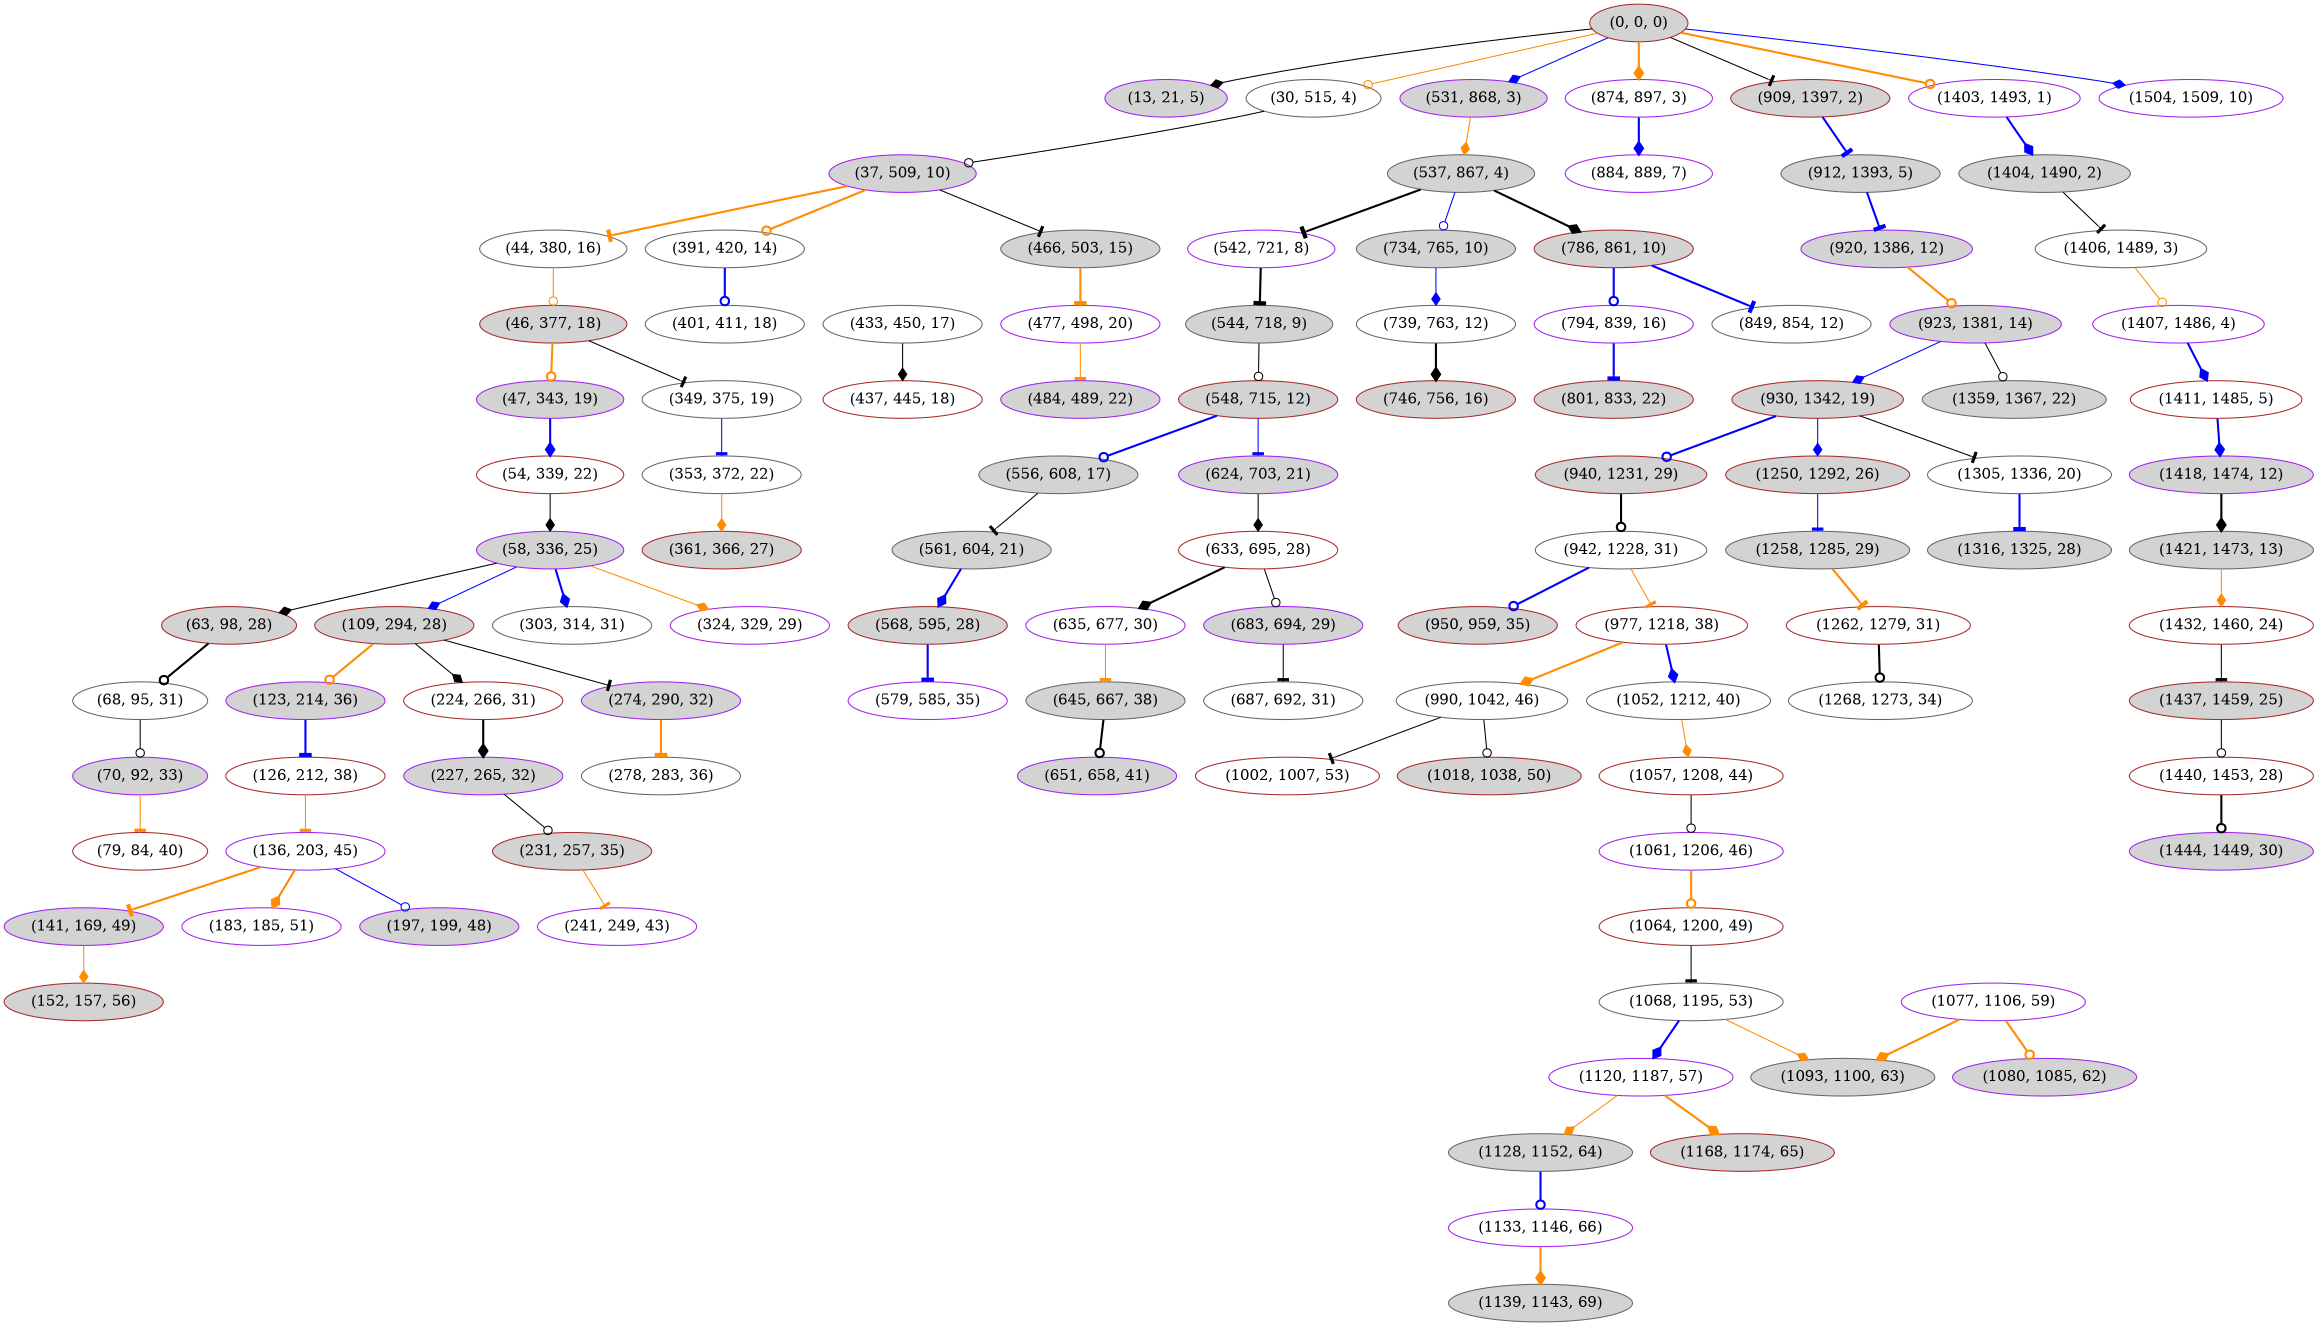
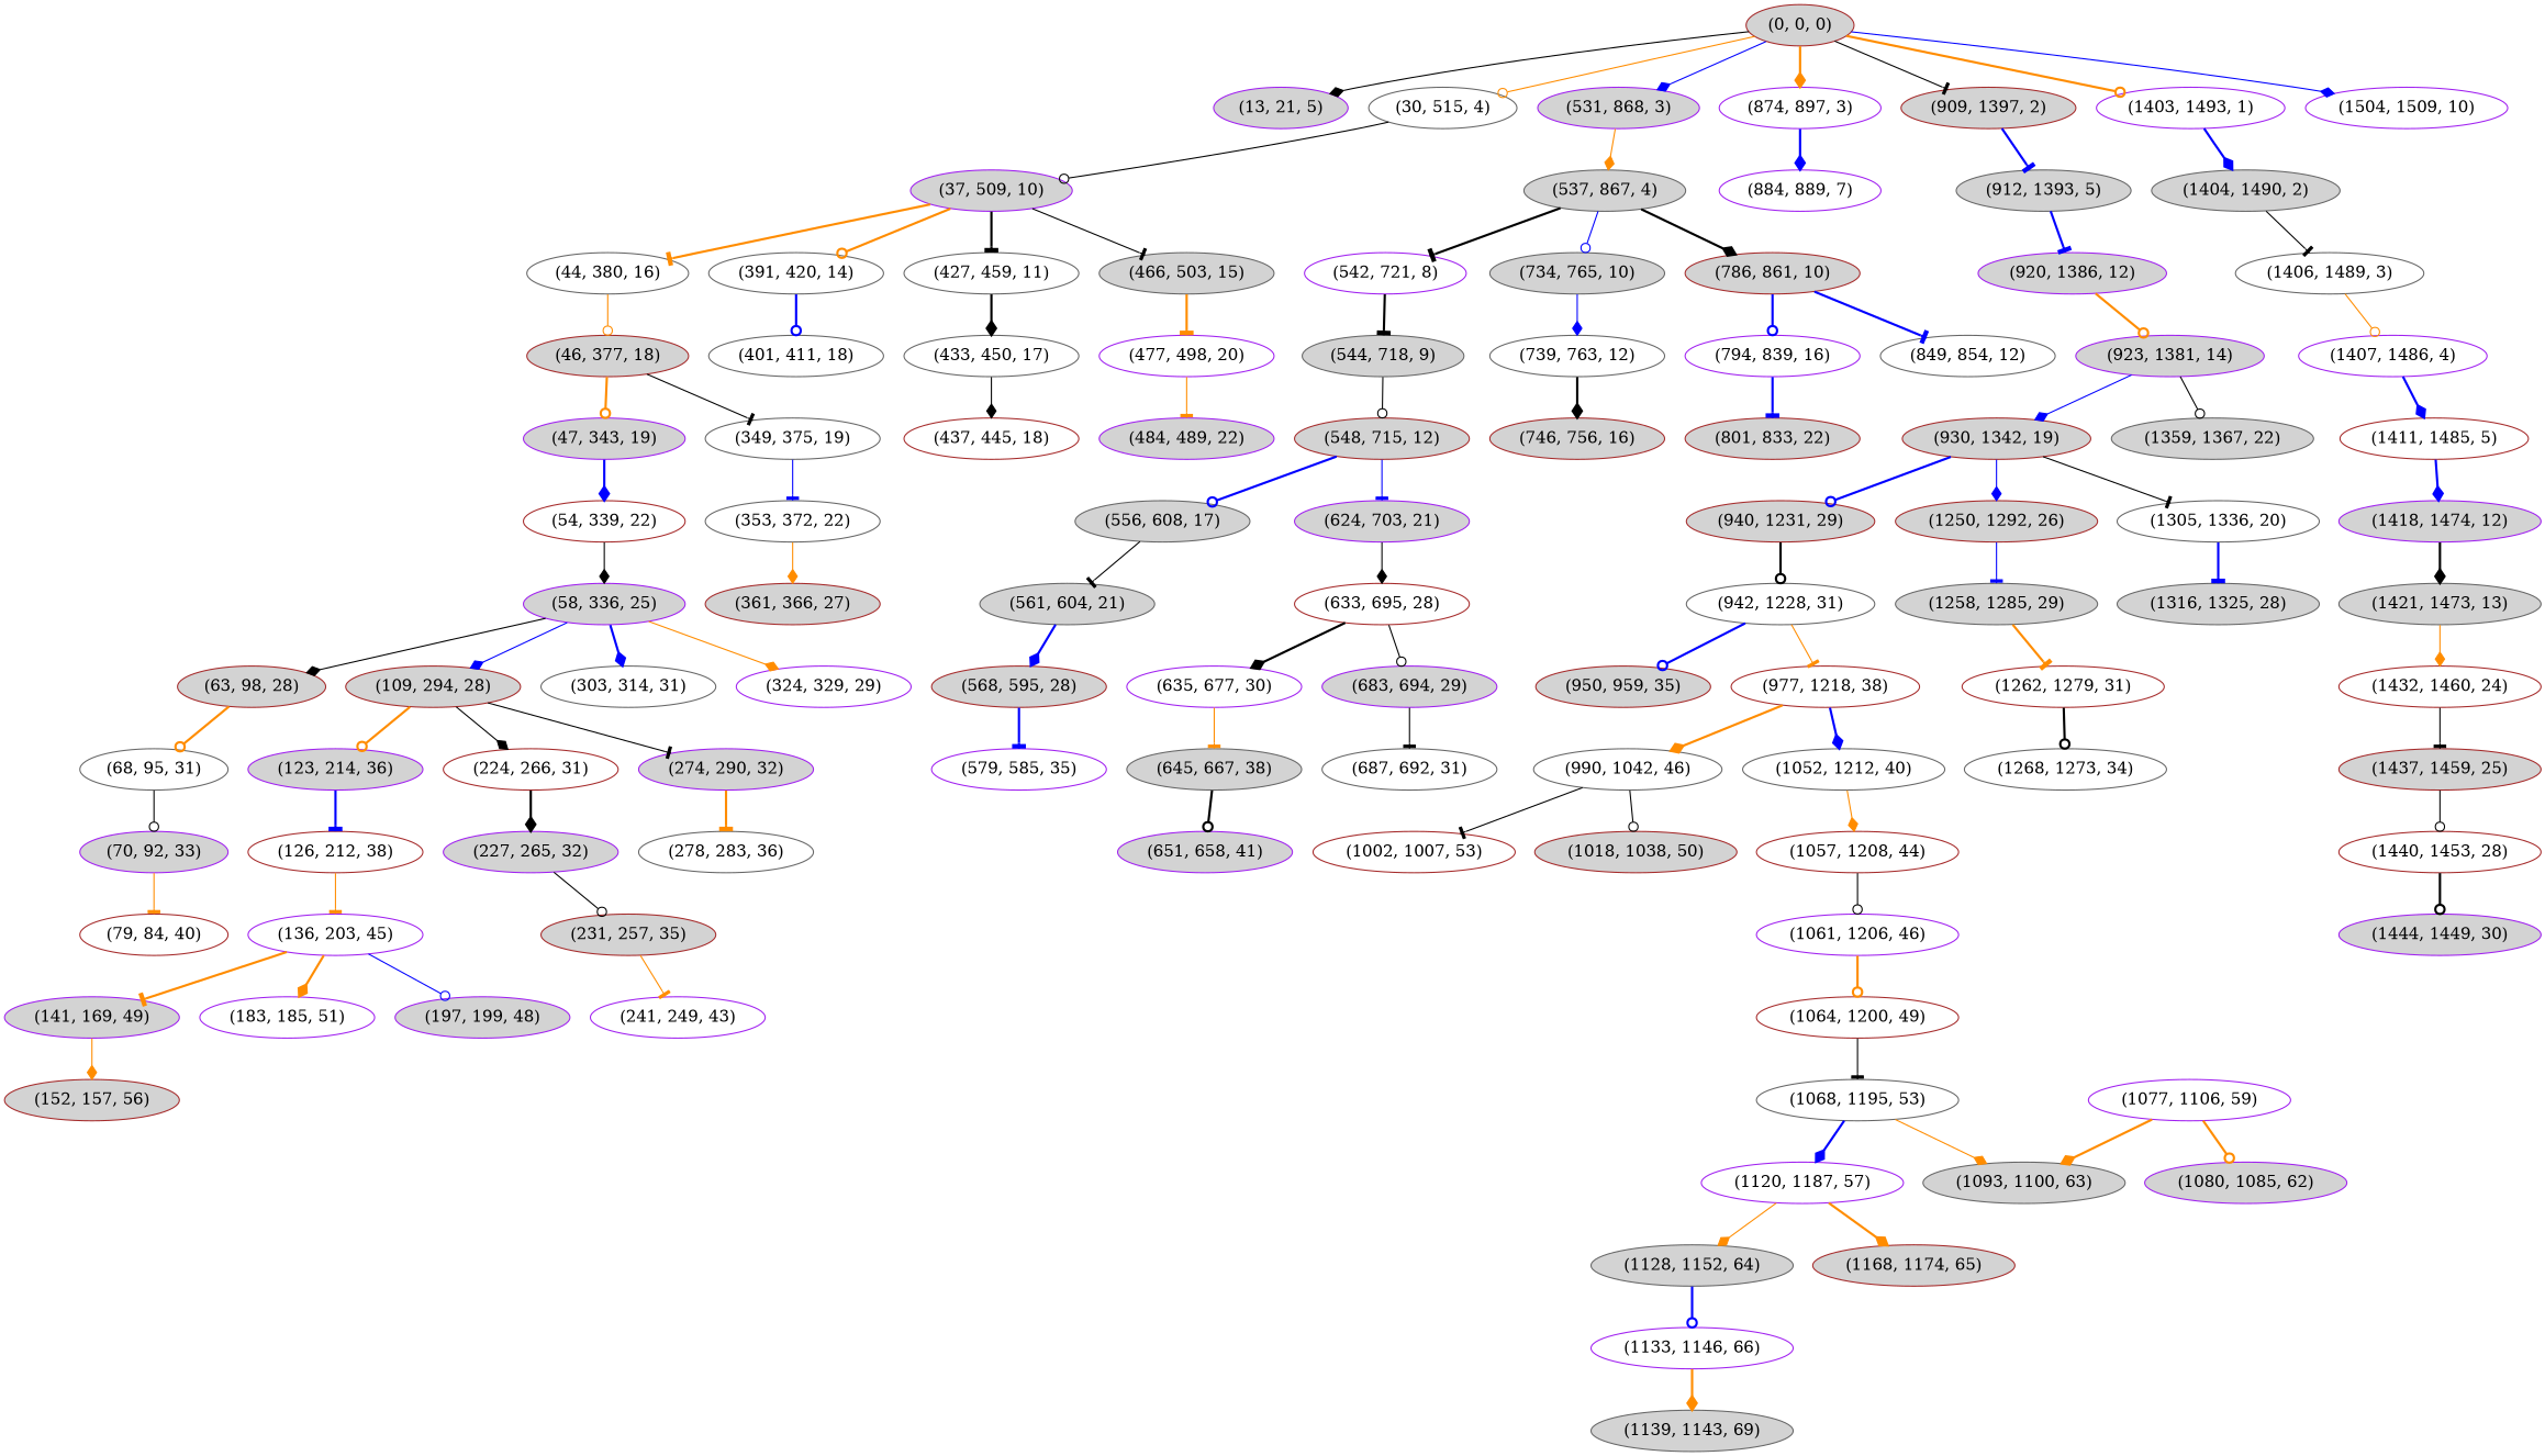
  digraph {
    node [color=purple fillcolor=lightgrey style=filled]
    edge [arrowhead=diamond color=black style=solid]
    "(0, 0, 0)" [color=brown]
    "(13, 21, 5)"
    "(30, 515, 4)" [color=gray40 fillcolor=white]
    "(531, 868, 3)"
    "(874, 897, 3)" [fillcolor=white]
    "(909, 1397, 2)" [color=brown]
    "(1403, 1493, 1)" [fillcolor=white]
    "(1504, 1509, 10)" [fillcolor=white]
    "(37, 509, 10)"
    "(537, 867, 4)" [color=gray40]
    "(884, 889, 7)" [fillcolor=white]
    "(912, 1393, 5)" [color=gray40]
    "(1404, 1490, 2)" [color=gray40]
    "(44, 380, 16)" [color=gray40 fillcolor=white]
    "(391, 420, 14)" [color=gray40 fillcolor=white]
+   "(427, 459, 11)" [color=gray40 fillcolor=white]
    "(466, 503, 15)" [color=gray40]
    "(46, 377, 18)" [color=brown]
    "(401, 411, 18)" [color=gray40 fillcolor=white]
    "(433, 450, 17)" [color=gray40 fillcolor=white]
    "(477, 498, 20)" [fillcolor=white]
    "(47, 343, 19)"
    "(349, 375, 19)" [color=gray40 fillcolor=white]
    "(54, 339, 22)" [color=brown fillcolor=white]
    "(353, 372, 22)" [color=gray40 fillcolor=white]
    "(58, 336, 25)"
    "(63, 98, 28)" [color=brown]
    "(109, 294, 28)" [color=brown]
    "(303, 314, 31)" [color=gray40 fillcolor=white]
    "(324, 329, 29)" [fillcolor=white]
    "(68, 95, 31)" [color=gray40 fillcolor=white]
    "(123, 214, 36)"
    "(224, 266, 31)" [color=brown fillcolor=white]
    "(274, 290, 32)"
    "(70, 92, 33)"
    "(79, 84, 40)" [color=brown fillcolor=white]
    "(126, 212, 38)" [color=brown fillcolor=white]
    "(227, 265, 32)"
    "(278, 283, 36)" [color=gray40 fillcolor=white]
    "(136, 203, 45)" [fillcolor=white]
    "(141, 169, 49)"
    "(183, 185, 51)" [fillcolor=white]
    "(197, 199, 48)"
    "(152, 157, 56)" [color=brown]
    "(231, 257, 35)" [color=brown]
    "(241, 249, 43)" [fillcolor=white]
    "(361, 366, 27)" [color=brown]
    "(437, 445, 18)" [color=brown fillcolor=white]
    "(484, 489, 22)"
    "(542, 721, 8)" [fillcolor=white]
    "(734, 765, 10)" [color=gray40]
    "(786, 861, 10)" [color=brown]
    "(544, 718, 9)" [color=gray40]
    "(739, 763, 12)" [color=gray40 fillcolor=white]
    "(794, 839, 16)" [fillcolor=white]
    "(849, 854, 12)" [color=gray40 fillcolor=white]
    "(548, 715, 12)" [color=brown]
    "(556, 608, 17)" [color=gray40]
    "(624, 703, 21)"
    "(561, 604, 21)" [color=gray40]
    "(633, 695, 28)" [color=brown fillcolor=white]
    "(568, 595, 28)" [color=brown]
    "(579, 585, 35)" [fillcolor=white]
    "(635, 677, 30)" [fillcolor=white]
    "(683, 694, 29)"
    "(645, 667, 38)" [color=gray40]
    "(687, 692, 31)" [color=gray40 fillcolor=white]
    "(651, 658, 41)"
    "(746, 756, 16)" [color=brown]
    "(801, 833, 22)" [color=brown]
    "(920, 1386, 12)"
    "(923, 1381, 14)"
    "(930, 1342, 19)" [color=brown]
    "(1359, 1367, 22)" [color=gray40]
    "(940, 1231, 29)" [color=brown]
    "(1250, 1292, 26)" [color=brown]
    "(1305, 1336, 20)" [color=gray40 fillcolor=white]
    "(942, 1228, 31)" [color=gray40 fillcolor=white]
    "(1258, 1285, 29)" [color=gray40]
    "(1316, 1325, 28)" [color=gray40]
    "(950, 959, 35)" [color=brown]
    "(977, 1218, 38)" [color=brown fillcolor=white]
    "(990, 1042, 46)" [color=gray40 fillcolor=white]
    "(1052, 1212, 40)" [color=gray40 fillcolor=white]
    "(1002, 1007, 53)" [color=brown fillcolor=white]
    "(1018, 1038, 50)" [color=brown]
    "(1057, 1208, 44)" [color=brown fillcolor=white]
    "(1061, 1206, 46)" [fillcolor=white]
    "(1064, 1200, 49)" [color=brown fillcolor=white]
    "(1068, 1195, 53)" [color=gray40 fillcolor=white]
    "(1120, 1187, 57)" [fillcolor=white]
    "(1093, 1100, 63)" [color=gray40]
    "(1077, 1106, 59)" [fillcolor=white]
    "(1080, 1085, 62)"
    "(1128, 1152, 64)" [color=gray40]
    "(1168, 1174, 65)" [color=brown]
    "(1133, 1146, 66)" [fillcolor=white]
    "(1139, 1143, 69)" [color=gray40]
    "(1262, 1279, 31)" [color=brown fillcolor=white]
    "(1268, 1273, 34)" [color=gray40 fillcolor=white]
    "(1406, 1489, 3)" [color=gray40 fillcolor=white]
    "(1407, 1486, 4)" [fillcolor=white]
    "(1411, 1485, 5)" [color=brown fillcolor=white]
    "(1418, 1474, 12)"
    "(1421, 1473, 13)" [color=gray40]
    "(1432, 1460, 24)" [color=brown fillcolor=white]
    "(1437, 1459, 25)" [color=brown]
    "(1440, 1453, 28)" [color=brown fillcolor=white]
    "(1444, 1449, 30)"
    "(0, 0, 0)" -> "(13, 21, 5)"
    "(0, 0, 0)" -> "(30, 515, 4)" [arrowhead=odot color=darkorange]
    "(0, 0, 0)" -> "(531, 868, 3)" [color=blue]
    "(0, 0, 0)" -> "(874, 897, 3)" [color=darkorange style=bold]
    "(0, 0, 0)" -> "(909, 1397, 2)" [arrowhead=tee]
    "(0, 0, 0)" -> "(1403, 1493, 1)" [arrowhead=odot color=darkorange style=bold]
    "(0, 0, 0)" -> "(1504, 1509, 10)" [color=blue]
    "(30, 515, 4)" -> "(37, 509, 10)" [arrowhead=odot]
    "(531, 868, 3)" -> "(537, 867, 4)" [color=darkorange]
    "(874, 897, 3)" -> "(884, 889, 7)" [color=blue style=bold]
    "(909, 1397, 2)" -> "(912, 1393, 5)" [arrowhead=tee color=blue style=bold]
    "(1403, 1493, 1)" -> "(1404, 1490, 2)" [color=blue style=bold]
    "(37, 509, 10)" -> "(44, 380, 16)" [arrowhead=tee color=darkorange style=bold]
    "(37, 509, 10)" -> "(391, 420, 14)" [arrowhead=odot color=darkorange style=bold]
+   "(37, 509, 10)" -> "(427, 459, 11)" [arrowhead=tee style=bold]
    "(37, 509, 10)" -> "(466, 503, 15)" [arrowhead=tee]
    "(537, 867, 4)" -> "(542, 721, 8)" [arrowhead=tee style=bold]
    "(537, 867, 4)" -> "(734, 765, 10)" [arrowhead=odot color=blue]
    "(537, 867, 4)" -> "(786, 861, 10)" [style=bold]
    "(912, 1393, 5)" -> "(920, 1386, 12)" [arrowhead=tee color=blue style=bold]
    "(1404, 1490, 2)" -> "(1406, 1489, 3)" [arrowhead=tee]
    "(44, 380, 16)" -> "(46, 377, 18)" [arrowhead=odot color=darkorange]
    "(391, 420, 14)" -> "(401, 411, 18)" [arrowhead=odot color=blue style=bold]
+   "(427, 459, 11)" -> "(433, 450, 17)" [style=bold]
    "(466, 503, 15)" -> "(477, 498, 20)" [arrowhead=tee color=darkorange style=bold]
    "(46, 377, 18)" -> "(47, 343, 19)" [arrowhead=odot color=darkorange style=bold]
    "(46, 377, 18)" -> "(349, 375, 19)" [arrowhead=tee]
    "(433, 450, 17)" -> "(437, 445, 18)"
    "(477, 498, 20)" -> "(484, 489, 22)" [arrowhead=tee color=darkorange]
    "(47, 343, 19)" -> "(54, 339, 22)" [color=blue style=bold]
    "(349, 375, 19)" -> "(353, 372, 22)" [arrowhead=tee color=blue]
    "(54, 339, 22)" -> "(58, 336, 25)"
    "(353, 372, 22)" -> "(361, 366, 27)" [color=darkorange]
    "(58, 336, 25)" -> "(63, 98, 28)"
    "(58, 336, 25)" -> "(109, 294, 28)" [color=blue]
    "(58, 336, 25)" -> "(303, 314, 31)" [color=blue style=bold]
    "(58, 336, 25)" -> "(324, 329, 29)" [color=darkorange]
-   "(63, 98, 28)" -> "(68, 95, 31)" [arrowhead=odot style=bold]
+   "(63, 98, 28)" -> "(68, 95, 31)" [arrowhead=odot color=darkorange style=bold]
    "(109, 294, 28)" -> "(123, 214, 36)" [arrowhead=odot color=darkorange style=bold]
    "(109, 294, 28)" -> "(224, 266, 31)"
    "(109, 294, 28)" -> "(274, 290, 32)" [arrowhead=tee]
    "(68, 95, 31)" -> "(70, 92, 33)" [arrowhead=odot]
    "(123, 214, 36)" -> "(126, 212, 38)" [arrowhead=tee color=blue style=bold]
    "(224, 266, 31)" -> "(227, 265, 32)" [style=bold]
    "(274, 290, 32)" -> "(278, 283, 36)" [arrowhead=tee color=darkorange style=bold]
    "(70, 92, 33)" -> "(79, 84, 40)" [arrowhead=tee color=darkorange]
    "(126, 212, 38)" -> "(136, 203, 45)" [arrowhead=tee color=darkorange]
    "(227, 265, 32)" -> "(231, 257, 35)" [arrowhead=odot]
    "(136, 203, 45)" -> "(141, 169, 49)" [arrowhead=tee color=darkorange style=bold]
    "(136, 203, 45)" -> "(183, 185, 51)" [color=darkorange style=bold]
    "(136, 203, 45)" -> "(197, 199, 48)" [arrowhead=odot color=blue]
    "(141, 169, 49)" -> "(152, 157, 56)" [color=darkorange]
    "(231, 257, 35)" -> "(241, 249, 43)" [arrowhead=tee color=darkorange]
    "(542, 721, 8)" -> "(544, 718, 9)" [arrowhead=tee style=bold]
    "(734, 765, 10)" -> "(739, 763, 12)" [color=blue]
    "(786, 861, 10)" -> "(794, 839, 16)" [arrowhead=odot color=blue style=bold]
    "(786, 861, 10)" -> "(849, 854, 12)" [arrowhead=tee color=blue style=bold]
    "(544, 718, 9)" -> "(548, 715, 12)" [arrowhead=odot]
    "(739, 763, 12)" -> "(746, 756, 16)" [style=bold]
    "(794, 839, 16)" -> "(801, 833, 22)" [arrowhead=tee color=blue style=bold]
    "(548, 715, 12)" -> "(556, 608, 17)" [arrowhead=odot color=blue style=bold]
    "(548, 715, 12)" -> "(624, 703, 21)" [arrowhead=tee color=blue]
    "(556, 608, 17)" -> "(561, 604, 21)" [arrowhead=tee]
    "(624, 703, 21)" -> "(633, 695, 28)"
    "(561, 604, 21)" -> "(568, 595, 28)" [color=blue style=bold]
    "(633, 695, 28)" -> "(635, 677, 30)" [style=bold]
    "(633, 695, 28)" -> "(683, 694, 29)" [arrowhead=odot]
    "(568, 595, 28)" -> "(579, 585, 35)" [arrowhead=tee color=blue style=bold]
    "(635, 677, 30)" -> "(645, 667, 38)" [arrowhead=tee color=darkorange]
    "(683, 694, 29)" -> "(687, 692, 31)" [arrowhead=tee]
    "(645, 667, 38)" -> "(651, 658, 41)" [arrowhead=odot style=bold]
    "(920, 1386, 12)" -> "(923, 1381, 14)" [arrowhead=odot color=darkorange style=bold]
    "(923, 1381, 14)" -> "(930, 1342, 19)" [color=blue]
    "(923, 1381, 14)" -> "(1359, 1367, 22)" [arrowhead=odot]
    "(930, 1342, 19)" -> "(940, 1231, 29)" [arrowhead=odot color=blue style=bold]
    "(930, 1342, 19)" -> "(1250, 1292, 26)" [color=blue]
    "(930, 1342, 19)" -> "(1305, 1336, 20)" [arrowhead=tee]
    "(940, 1231, 29)" -> "(942, 1228, 31)" [arrowhead=odot style=bold]
    "(1250, 1292, 26)" -> "(1258, 1285, 29)" [arrowhead=tee color=blue]
    "(1305, 1336, 20)" -> "(1316, 1325, 28)" [arrowhead=tee color=blue style=bold]
    "(942, 1228, 31)" -> "(950, 959, 35)" [arrowhead=odot color=blue style=bold]
    "(942, 1228, 31)" -> "(977, 1218, 38)" [arrowhead=tee color=darkorange]
    "(1258, 1285, 29)" -> "(1262, 1279, 31)" [arrowhead=tee color=darkorange style=bold]
    "(977, 1218, 38)" -> "(990, 1042, 46)" [color=darkorange style=bold]
    "(977, 1218, 38)" -> "(1052, 1212, 40)" [color=blue style=bold]
    "(990, 1042, 46)" -> "(1002, 1007, 53)" [arrowhead=tee]
    "(990, 1042, 46)" -> "(1018, 1038, 50)" [arrowhead=odot]
    "(1052, 1212, 40)" -> "(1057, 1208, 44)" [color=darkorange]
    "(1057, 1208, 44)" -> "(1061, 1206, 46)" [arrowhead=odot]
    "(1061, 1206, 46)" -> "(1064, 1200, 49)" [arrowhead=odot color=darkorange style=bold]
    "(1064, 1200, 49)" -> "(1068, 1195, 53)" [arrowhead=tee]
    "(1068, 1195, 53)" -> "(1120, 1187, 57)" [color=blue style=bold]
    "(1068, 1195, 53)" -> "(1093, 1100, 63)" [color=darkorange]
    "(1120, 1187, 57)" -> "(1128, 1152, 64)" [color=darkorange]
    "(1120, 1187, 57)" -> "(1168, 1174, 65)" [color=darkorange style=bold]
    "(1077, 1106, 59)" -> "(1093, 1100, 63)" [color=darkorange style=bold]
    "(1077, 1106, 59)" -> "(1080, 1085, 62)" [arrowhead=odot color=darkorange style=bold]
    "(1128, 1152, 64)" -> "(1133, 1146, 66)" [arrowhead=odot color=blue style=bold]
    "(1133, 1146, 66)" -> "(1139, 1143, 69)" [color=darkorange style=bold]
    "(1262, 1279, 31)" -> "(1268, 1273, 34)" [arrowhead=odot style=bold]
    "(1406, 1489, 3)" -> "(1407, 1486, 4)" [arrowhead=odot color=darkorange]
    "(1407, 1486, 4)" -> "(1411, 1485, 5)" [color=blue style=bold]
    "(1411, 1485, 5)" -> "(1418, 1474, 12)" [color=blue style=bold]
    "(1418, 1474, 12)" -> "(1421, 1473, 13)" [style=bold]
    "(1421, 1473, 13)" -> "(1432, 1460, 24)" [color=darkorange]
    "(1432, 1460, 24)" -> "(1437, 1459, 25)" [arrowhead=tee]
    "(1437, 1459, 25)" -> "(1440, 1453, 28)" [arrowhead=odot]
    "(1440, 1453, 28)" -> "(1444, 1449, 30)" [arrowhead=odot style=bold]
  }
